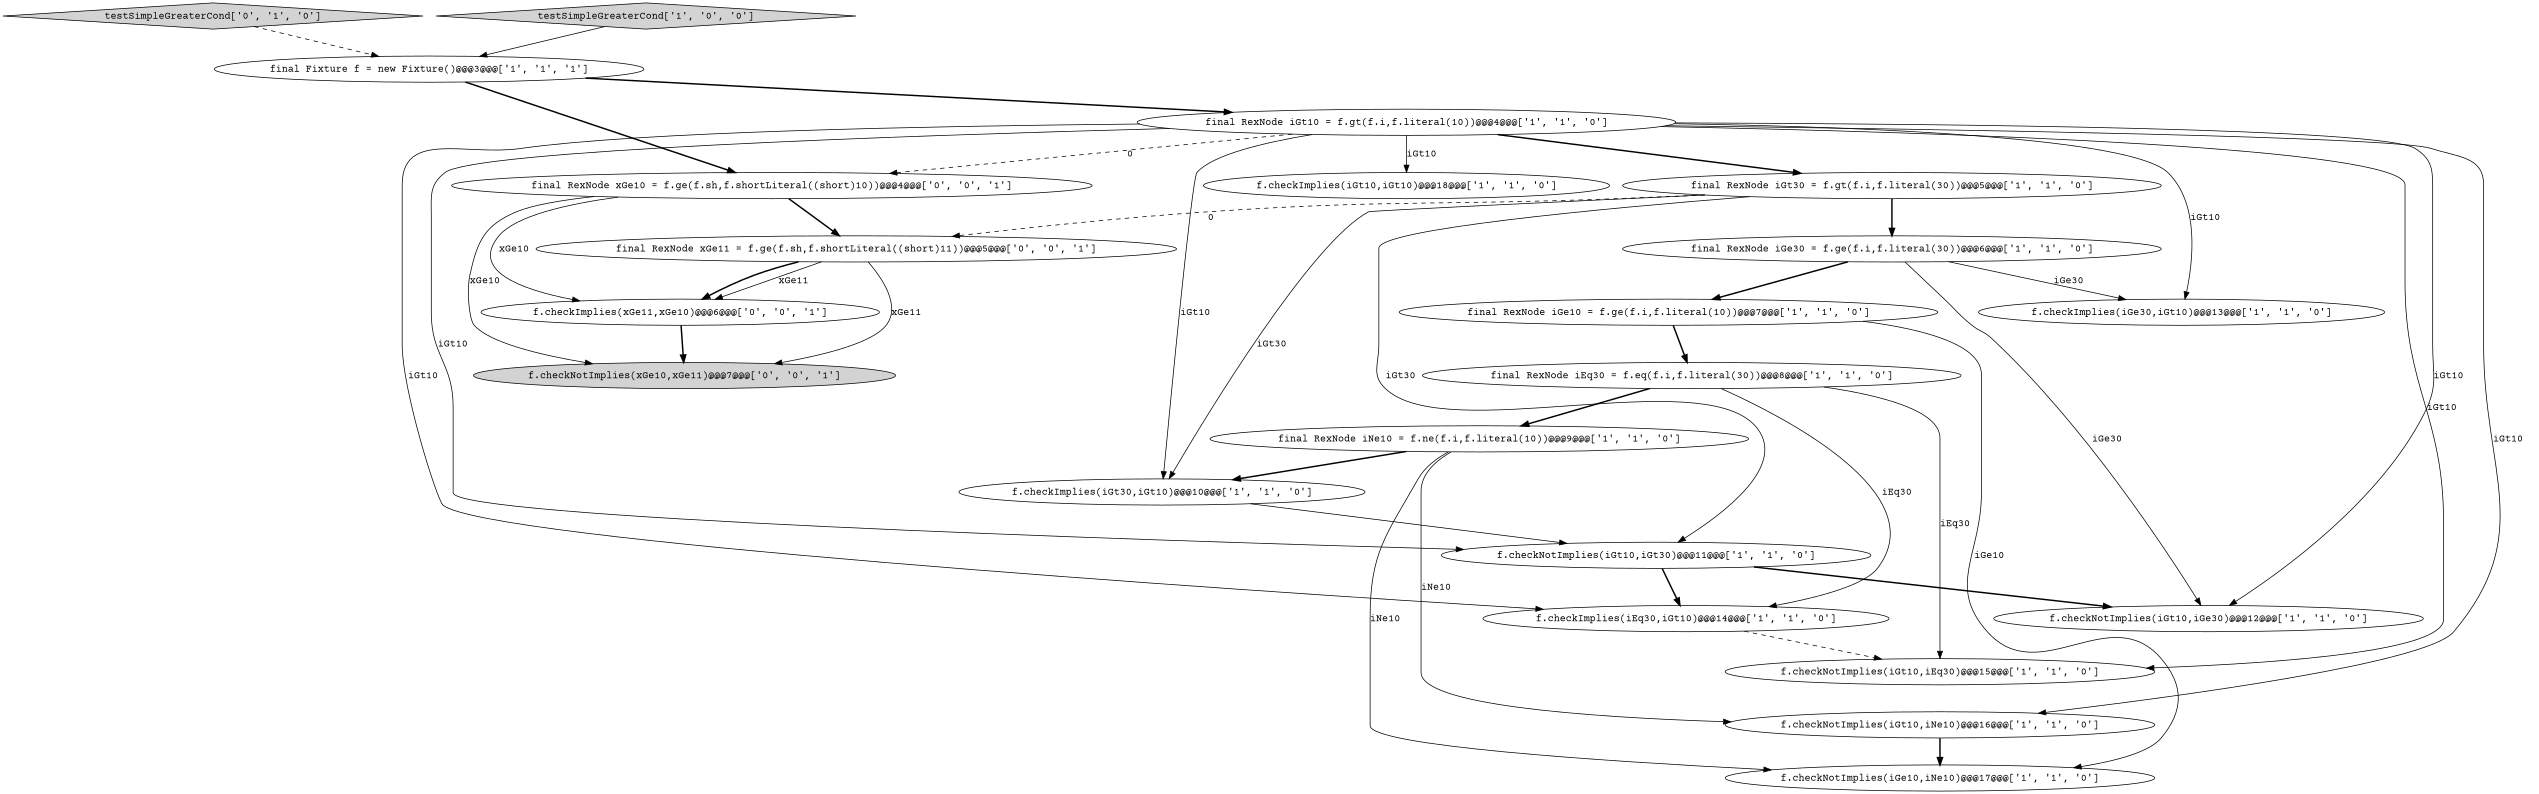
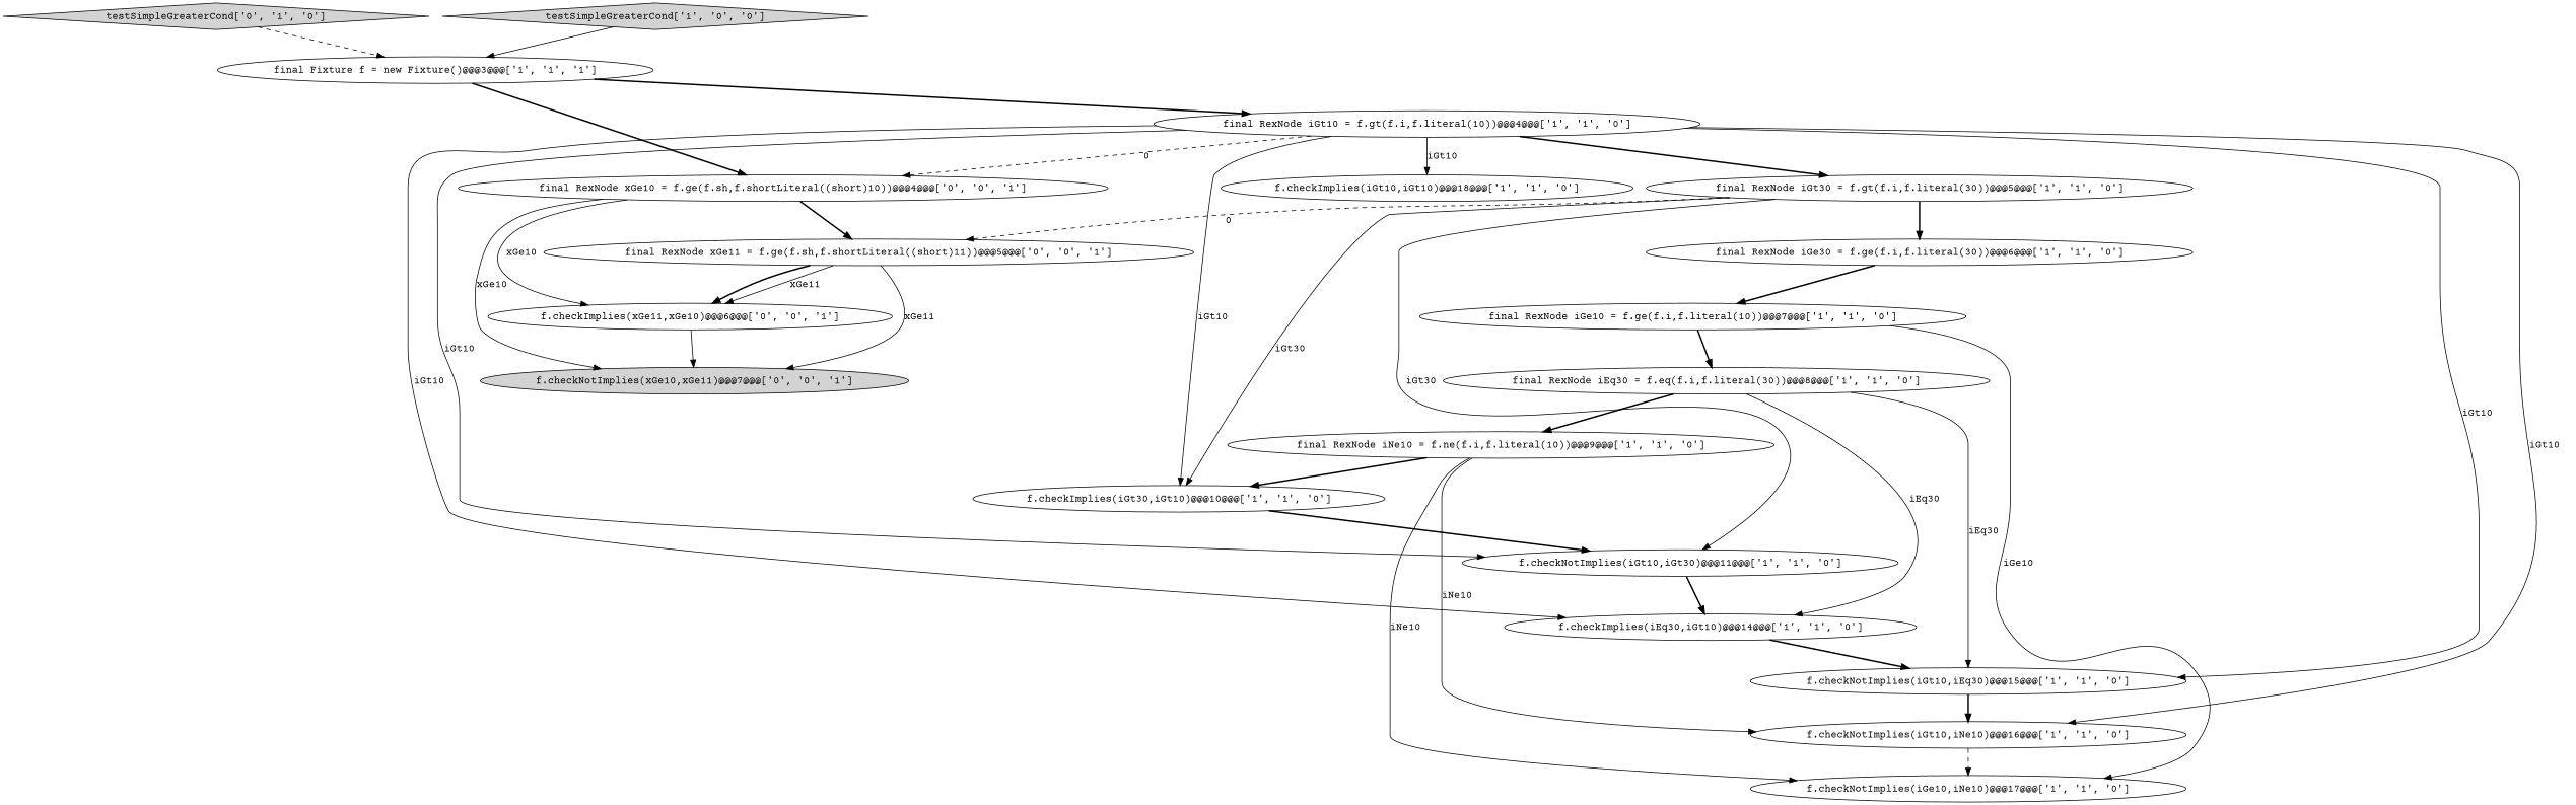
  digraph {
    fontname="Courier Prime"
    node [fillcolor=white fontname="Courier Prime" shape=ellipse style=filled]
    edge [fontname="Courier Prime" style=solid]
    n1 [label="f.checkImplies(xGe11,xGe10)@@@6@@@['0', '0', '1']"]
    n2 [fillcolor=lightgray label="f.checkNotImplies(xGe10,xGe11)@@@7@@@['0', '0', '1']"]
-   n3 [label="f.checkImplies(iGe30,iGt10)@@@13@@@['1', '1', '0']"]
    n4 [label="f.checkImplies(iEq30,iGt10)@@@14@@@['1', '1', '0']"]
    n5 [label="f.checkNotImplies(iGt10,iEq30)@@@15@@@['1', '1', '0']"]
    n6 [label="f.checkImplies(iGt10,iGt10)@@@18@@@['1', '1', '0']"]
-   n7 [label="f.checkNotImplies(iGt10,iGe30)@@@12@@@['1', '1', '0']"]
    n8 [label="final RexNode iEq30 = f.eq(f.i,f.literal(30))@@@8@@@['1', '1', '0']"]
    n9 [label="final RexNode iNe10 = f.ne(f.i,f.literal(10))@@@9@@@['1', '1', '0']"]
    n10 [label="f.checkNotImplies(iGt10,iNe10)@@@16@@@['1', '1', '0']"]
    n11 [label="f.checkNotImplies(iGe10,iNe10)@@@17@@@['1', '1', '0']"]
    n12 [label="f.checkImplies(iGt30,iGt10)@@@10@@@['1', '1', '0']"]
    n13 [label="final RexNode xGe11 = f.ge(f.sh,f.shortLiteral((short)11))@@@5@@@['0', '0', '1']"]
    n14 [label="f.checkNotImplies(iGt10,iGt30)@@@11@@@['1', '1', '0']"]
    n15 [label="final RexNode iGe30 = f.ge(f.i,f.literal(30))@@@6@@@['1', '1', '0']"]
    n16 [label="final RexNode iGe10 = f.ge(f.i,f.literal(10))@@@7@@@['1', '1', '0']"]
    n17 [fillcolor=lightgray label="testSimpleGreaterCond['0', '1', '0']" shape=diamond]
    n18 [label="final Fixture f = new Fixture()@@@3@@@['1', '1', '1']"]
    n19 [label="final RexNode xGe10 = f.ge(f.sh,f.shortLiteral((short)10))@@@4@@@['0', '0', '1']"]
    n20 [label="final RexNode iGt10 = f.gt(f.i,f.literal(10))@@@4@@@['1', '1', '0']"]
    n21 [label="final RexNode iGt30 = f.gt(f.i,f.literal(30))@@@5@@@['1', '1', '0']"]
    n22 [fillcolor=lightgray label="testSimpleGreaterCond['1', '0', '0']" shape=diamond]
-   n1 -> n2 [style=bold]
-   n4 -> n5 [style=dashed]
+   n1 -> n2
+   n4 -> n5 [style=bold]
+   n5 -> n10 [style=bold]
    n8 -> n4 [label=iEq30]
    n8 -> n5 [label=iEq30]
    n8 -> n9 [style=bold]
    n9 -> n10 [label=iNe10]
    n9 -> n11 [label=iNe10]
    n9 -> n12 [style=bold]
-   n10 -> n11 [style=bold]
-   n12 -> n14
+   n10 -> n11 [style=dashed]
+   n12 -> n14 [style=bold]
    n13 -> n1 [label=xGe11]
    n13 -> n1 [style=bold]
    n13 -> n2 [label=xGe11]
    n14 -> n4 [style=bold]
-   n14 -> n7 [style=bold]
-   n15 -> n3 [label=iGe30]
-   n15 -> n7 [label=iGe30]
    n15 -> n16 [style=bold]
    n16 -> n8 [style=bold]
    n16 -> n11 [label=iGe10]
    n17 -> n18 [style=dashed]
    n18 -> n19 [style=bold]
    n18 -> n20 [style=bold]
    n19 -> n1 [label=xGe10]
    n19 -> n2 [label=xGe10]
    n19 -> n13 [style=bold]
-   n20 -> n3 [label=iGt10]
    n20 -> n4 [label=iGt10]
    n20 -> n5 [label=iGt10]
    n20 -> n6 [label=iGt10]
-   n20 -> n7 [label=iGt10]
    n20 -> n10 [label=iGt10]
    n20 -> n12 [label=iGt10]
    n20 -> n14 [label=iGt10]
    n20 -> n19 [label=0 style=dashed]
    n20 -> n21 [style=bold]
    n21 -> n12 [label=iGt30]
    n21 -> n13 [label=0 style=dashed]
    n21 -> n14 [label=iGt30]
    n21 -> n15 [style=bold]
    n22 -> n18
  }
